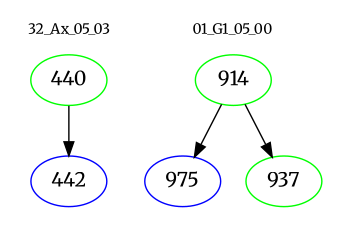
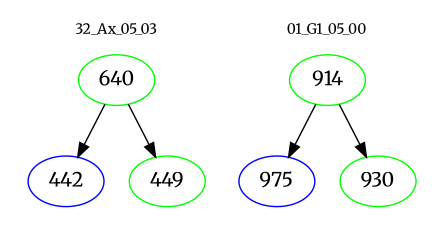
  digraph {
    fontname=Merriweather
    node [color=green fontname=Merriweather]
    edge [color=black fontname=Merriweather]
-   n1 [label=440]
+   n1 [label=640]
    n2 [color=blue label=442]
+   n3 [label=449]
    n4 [label=914]
    n5 [color=blue label=975]
-   n6 [label=937]
+   n6 [label=930]
    subgraph cluster_1 {
      color=white
      fontsize=10
      label="32_Ax_05_03"
      n1
      n2
+     n3
    }
    subgraph cluster_2 {
      color=white
      fontsize=10
      label="01_G1_05_00"
      n4
      n5
      n6
    }
    n1 -> n2
+   n1 -> n3
    n4 -> n5
    n4 -> n6
  }
